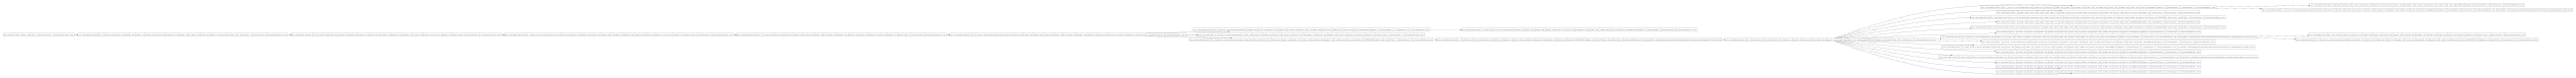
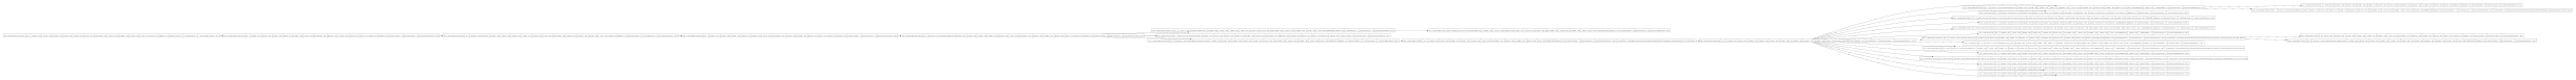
  digraph {
    rankdir=LR
    node [fontname=Arial shape=record]
-   n1 [label="{class = hierarchy\l|rotation = 0\l|width = 1080\l|height = 1794\l|numberOfChildren = 1\l|eventGeneratedOnElement = false \l}"]
    n2 [label="{class = android.widget.FrameLayout\l|text = \l|checkable = false\l|checked = false\l|clickable = false\l|enabled = true\l|focusable = false\l|focused = false\l|long-clickable = false\l|password = false\l|scrollable = false\l|selected = false\l|bounds = [120,445][960,1412]\l|displayed = true\l|numberOfChildren = 1\l|numInParentLayout = 0\l|eventGeneratedOnElement = false \l}"]
    n3 [label="{class = android.widget.FrameLayout\l|text = \l|checkable = false\l|checked = false\l|clickable = false\l|enabled = true\l|focusable = false\l|focused = false\l|long-clickable = false\l|password = false\l|scrollable = false\l|selected = false\l|bounds = [120,445][960,1412]\l|displayed = true\l|numberOfChildren = 1\l|numInParentLayout = 0\l|eventGeneratedOnElement = false \l}"]
    n4 [label="{class = android.widget.FrameLayout\l|text = \l|resource-id = android:id/content\l|checkable = false\l|checked = false\l|clickable = false\l|enabled = true\l|focusable = false\l|focused = false\l|long-clickable = false\l|password = false\l|scrollable = false\l|selected = false\l|bounds = [120,445][960,1412]\l|displayed = true\l|numberOfChildren = 1\l|numInParentLayout = 0\l|eventGeneratedOnElement = false \l}"]
    n5 [label="{class = android.widget.LinearLayout\l|text = \l|checkable = false\l|checked = false\l|clickable = false\l|enabled = true\l|focusable = false\l|focused = false\l|long-clickable = false\l|password = false\l|scrollable = false\l|selected = false\l|bounds = [120,445][960,1412]\l|displayed = true\l|numberOfChildren = 1\l|numInParentLayout = 0\l|eventGeneratedOnElement = false \l}"]
    n6 [label="{class = android.widget.LinearLayout\l|text = \l|resource-id = com.etsy.android:id/dialog_card\l|checkable = false\l|checked = false\l|clickable = false\l|enabled = true\l|focusable = false\l|focused = false\l|long-clickable = false\l|password = false\l|scrollable = false\l|selected = false\l|bounds = [131,456][949,1401]\l|displayed = true\l|numberOfChildren = 3\l|numInParentLayout = 0\l|eventGeneratedOnElement = false \l}"]
    n7 [label="{class = android.widget.LinearLayout\l|text = \l|resource-id = com.etsy.android:id/dialog_header\l|checkable = false\l|checked = false\l|clickable = false\l|enabled = true\l|focusable = false\l|focused = false\l|long-clickable = false\l|password = false\l|scrollable = false\l|selected = false\l|bounds = [142,467][938,609]\l|displayed = true\l|numberOfChildren = 2\l|numInParentLayout = 0\l|eventGeneratedOnElement = false \l}"]
    n8 [label="{class = android.view.View\l|text = \l|resource-id = com.etsy.android:id/divider\l|checkable = false\l|checked = false\l|clickable = false\l|enabled = true\l|focusable = false\l|focused = false\l|long-clickable = false\l|password = false\l|scrollable = false\l|selected = false\l|bounds = [142,609][938,612]\l|displayed = true\l|numberOfChildren = 0\l|numInParentLayout = 0\l|eventGeneratedOnElement = false \l}"]
    n9 [label="{class = android.widget.FrameLayout\l|text = \l|resource-id = com.etsy.android:id/inner_fragment_container\l|checkable = false\l|checked = false\l|clickable = false\l|enabled = true\l|focusable = false\l|focused = false\l|long-clickable = false\l|password = false\l|scrollable = false\l|selected = false\l|bounds = [142,612][938,1390]\l|displayed = true\l|numberOfChildren = 1\l|numInParentLayout = 0\l|eventGeneratedOnElement = false \l}"]
    n10 [label="{class = android.widget.TextView\l|text = Settings\l|resource-id = com.etsy.android:id/txt_title\l|checkable = false\l|checked = false\l|clickable = false\l|enabled = true\l|focusable = false\l|focused = false\l|long-clickable = false\l|password = false\l|scrollable = false\l|selected = false\l|bounds = [142,467][791,609]\l|displayed = true\l|numberOfChildren = 0\l|numInParentLayout = 0\l|eventGeneratedOnElement = false \l}"]
    n11 [label="{class = android.widget.ScrollView\l|text = \l|checkable = false\l|checked = false\l|clickable = false\l|enabled = true\l|focusable = true\l|focused = false\l|long-clickable = false\l|password = false\l|scrollable = false\l|selected = false\l|bounds = [142,612][938,1390]\l|displayed = true\l|numberOfChildren = 1\l|numInParentLayout = 0\l|eventGeneratedOnElement = false \l|screenshotPath = /Users/saghar/Documents/dev/Final-Artifacts/output/models/5-Terms/dynamic_output/etsy/pngs/142_612_938_1390.png\l}"]
    n12 [label="{class = android.widget.LinearLayout\l|text = \l|checkable = false\l|checked = false\l|clickable = false\l|enabled = true\l|focusable = false\l|focused = false\l|long-clickable = false\l|password = false\l|scrollable = false\l|selected = false\l|bounds = [142,612][938,1390]\l|displayed = true\l|numberOfChildren = 14\l|numInParentLayout = 0\l|eventGeneratedOnElement = false \l}"]
    n13 [label="{class = android.widget.LinearLayout\l|text = \l|resource-id = com.etsy.android:id/history_row\l|checkable = false\l|checked = false\l|clickable = false\l|enabled = true\l|focusable = false\l|focused = false\l|long-clickable = false\l|password = false\l|scrollable = false\l|selected = false\l|bounds = [142,612][938,760]\l|displayed = true\l|numberOfChildren = 2\l|numInParentLayout = 0\l|eventGeneratedOnElement = false \l}"]
    n14 [label="{class = android.view.View\l|text = \l|checkable = false\l|checked = false\l|clickable = false\l|enabled = true\l|focusable = false\l|focused = false\l|long-clickable = false\l|password = false\l|scrollable = false\l|selected = false\l|bounds = [142,760][938,763]\l|displayed = true\l|numberOfChildren = 0\l|numInParentLayout = 0\l|eventGeneratedOnElement = false \l}"]
    n15 [label="{class = android.widget.TextView\l|text = Viewing History Cleared\l|resource-id = com.etsy.android:id/clear_viewing_history_row\l|checkable = false\l|checked = false\l|clickable = false\l|enabled = false\l|focusable = false\l|focused = false\l|long-clickable = false\l|password = false\l|scrollable = false\l|selected = false\l|bounds = [142,763][938,884]\l|displayed = true\l|numberOfChildren = 0\l|numInParentLayout = 0\l|eventGeneratedOnElement = false \l}"]
    n16 [label="{class = android.view.View\l|text = \l|checkable = false\l|checked = false\l|clickable = false\l|enabled = true\l|focusable = false\l|focused = false\l|long-clickable = false\l|password = false\l|scrollable = false\l|selected = false\l|bounds = [142,884][938,887]\l|displayed = true\l|numberOfChildren = 0\l|numInParentLayout = 1\l|eventGeneratedOnElement = false \l}"]
    n17 [label="{class = android.widget.TextView\l|text = Search History Cleared\l|resource-id = com.etsy.android:id/clear_search_history_row\l|checkable = false\l|checked = false\l|clickable = false\l|enabled = false\l|focusable = false\l|focused = false\l|long-clickable = false\l|password = false\l|scrollable = false\l|selected = false\l|bounds = [142,887][938,1008]\l|displayed = true\l|numberOfChildren = 0\l|numInParentLayout = 1\l|eventGeneratedOnElement = false \l}"]
    n18 [label="{class = android.view.View\l|text = \l|checkable = false\l|checked = false\l|clickable = false\l|enabled = true\l|focusable = false\l|focused = false\l|long-clickable = false\l|password = false\l|scrollable = false\l|selected = false\l|bounds = [142,1008][938,1011]\l|displayed = true\l|numberOfChildren = 0\l|numInParentLayout = 2\l|eventGeneratedOnElement = false \l}"]
    n19 [label="{class = android.widget.LinearLayout\l|text = \l|resource-id = com.etsy.android:id/currency_row\l|checkable = false\l|checked = false\l|clickable = true\l|enabled = true\l|focusable = true\l|focused = false\l|long-clickable = false\l|password = false\l|scrollable = false\l|selected = false\l|bounds = [142,1011][938,1133]\l|displayed = true\l|numberOfChildren = 2\l|numInParentLayout = 1\l|eventGeneratedOnElement = false \l|screenshotPath = /Users/saghar/Documents/dev/Final-Artifacts/output/models/5-Terms/dynamic_output/etsy/pngs/142_1011_938_1133.png\l}"]
    n20 [label="{class = android.view.View\l|text = \l|resource-id = com.etsy.android:id/currency_divider\l|checkable = false\l|checked = false\l|clickable = false\l|enabled = true\l|focusable = false\l|focused = false\l|long-clickable = false\l|password = false\l|scrollable = false\l|selected = false\l|bounds = [142,1133][938,1136]\l|displayed = true\l|numberOfChildren = 0\l|numInParentLayout = 3\l|eventGeneratedOnElement = false \l}"]
    n21 [label="{class = android.widget.TextView\l|text = Legal\l|resource-id = com.etsy.android:id/legal_row\l|checkable = false\l|checked = false\l|clickable = true\l|enabled = true\l|focusable = true\l|focused = false\l|long-clickable = false\l|password = false\l|scrollable = false\l|selected = false\l|bounds = [142,1136][938,1257]\l|displayed = true\l|numberOfChildren = 0\l|numInParentLayout = 2\l|eventGeneratedOnElement = false \l|screenshotPath = /Users/saghar/Documents/dev/Final-Artifacts/output/models/5-Terms/dynamic_output/etsy/pngs/142_1136_938_1257.png\l}"]
    n22 [label="{class = android.view.View\l|text = \l|checkable = false\l|checked = false\l|clickable = false\l|enabled = true\l|focusable = false\l|focused = false\l|long-clickable = false\l|password = false\l|scrollable = false\l|selected = false\l|bounds = [142,1257][938,1260]\l|displayed = true\l|numberOfChildren = 0\l|numInParentLayout = 4\l|eventGeneratedOnElement = false \l}"]
    n23 [label="{class = android.widget.TextView\l|text = About This App\l|resource-id = com.etsy.android:id/about_row\l|checkable = false\l|checked = false\l|clickable = true\l|enabled = true\l|focusable = true\l|focused = false\l|long-clickable = false\l|password = false\l|scrollable = false\l|selected = false\l|bounds = [142,1260][938,1381]\l|displayed = true\l|numberOfChildren = 0\l|numInParentLayout = 3\l|eventGeneratedOnElement = false \l|screenshotPath = /Users/saghar/Documents/dev/Final-Artifacts/output/models/5-Terms/dynamic_output/etsy/pngs/142_1260_938_1381.png\l}"]
    n24 [label="{class = android.view.View\l|text = \l|checkable = false\l|checked = false\l|clickable = false\l|enabled = true\l|focusable = false\l|focused = false\l|long-clickable = false\l|password = false\l|scrollable = false\l|selected = false\l|bounds = [142,1381][938,1384]\l|displayed = true\l|numberOfChildren = 0\l|numInParentLayout = 5\l|eventGeneratedOnElement = false \l}"]
    n25 [label="{class = android.view.View\l|text = \l|checkable = false\l|checked = false\l|clickable = false\l|enabled = true\l|focusable = false\l|focused = false\l|long-clickable = false\l|password = false\l|scrollable = false\l|selected = false\l|bounds = [142,1384][938,1387]\l|displayed = true\l|numberOfChildren = 0\l|numInParentLayout = 6\l|eventGeneratedOnElement = false \l}"]
    n26 [label="{class = android.view.View\l|text = \l|checkable = false\l|checked = false\l|clickable = false\l|enabled = true\l|focusable = false\l|focused = false\l|long-clickable = false\l|password = false\l|scrollable = false\l|selected = false\l|bounds = [142,1387][938,1390]\l|displayed = true\l|numberOfChildren = 0\l|numInParentLayout = 7\l|eventGeneratedOnElement = false \l}"]
    n27 [label="{class = android.widget.TextView\l|text = Enable History\l|checkable = false\l|checked = false\l|clickable = false\l|enabled = true\l|focusable = false\l|focused = false\l|long-clickable = false\l|password = false\l|scrollable = false\l|selected = false\l|bounds = [184,657][812,714]\l|displayed = true\l|numberOfChildren = 0\l|numInParentLayout = 0\l|eventGeneratedOnElement = false \l}"]
    n28 [label="{class = android.widget.CheckBox\l|text = \l|resource-id = com.etsy.android:id/history_checkbox\l|checkable = true\l|checked = true\l|clickable = true\l|enabled = true\l|focusable = true\l|focused = false\l|long-clickable = false\l|password = false\l|scrollable = false\l|selected = false\l|bounds = [812,644][896,728]\l|displayed = true\l|numberOfChildren = 0\l|numInParentLayout = 0\l|eventGeneratedOnElement = false \l|screenshotPath = /Users/saghar/Documents/dev/Final-Artifacts/output/models/5-Terms/dynamic_output/etsy/pngs/812_644_896_728.png\l}"]
    n29 [label="{class = android.widget.TextView\l|text = Select Currency\l|checkable = false\l|checked = false\l|clickable = false\l|enabled = true\l|focusable = false\l|focused = false\l|long-clickable = false\l|password = false\l|scrollable = false\l|selected = false\l|bounds = [184,1043][848,1100]\l|displayed = true\l|numberOfChildren = 0\l|numInParentLayout = 0\l|eventGeneratedOnElement = false \l}"]
    n30 [label="{class = android.widget.TextView\l|text = $\l|resource-id = com.etsy.android:id/currency_display_current\l|checkable = false\l|checked = false\l|clickable = false\l|enabled = true\l|focusable = false\l|focused = false\l|long-clickable = false\l|password = false\l|scrollable = false\l|selected = false\l|bounds = [848,1043][875,1101]\l|displayed = true\l|numberOfChildren = 0\l|numInParentLayout = 1\l|eventGeneratedOnElement = false \l}"]
-   n1 -> n2
    n2 -> n3
    n3 -> n4
    n4 -> n5
    n5 -> n6
    n6 -> n7
    n6 -> n8
    n6 -> n9
    n7 -> n10
    n9 -> n11
    n11 -> n12
    n12 -> n13
    n12 -> n14
    n12 -> n15
    n12 -> n16
    n12 -> n17
    n12 -> n18
    n12 -> n19
    n12 -> n20
    n12 -> n21
    n12 -> n22
    n12 -> n23
    n12 -> n24
    n12 -> n25
    n12 -> n26
    n13 -> n27
    n13 -> n28
    n19 -> n29
    n19 -> n30
  }
